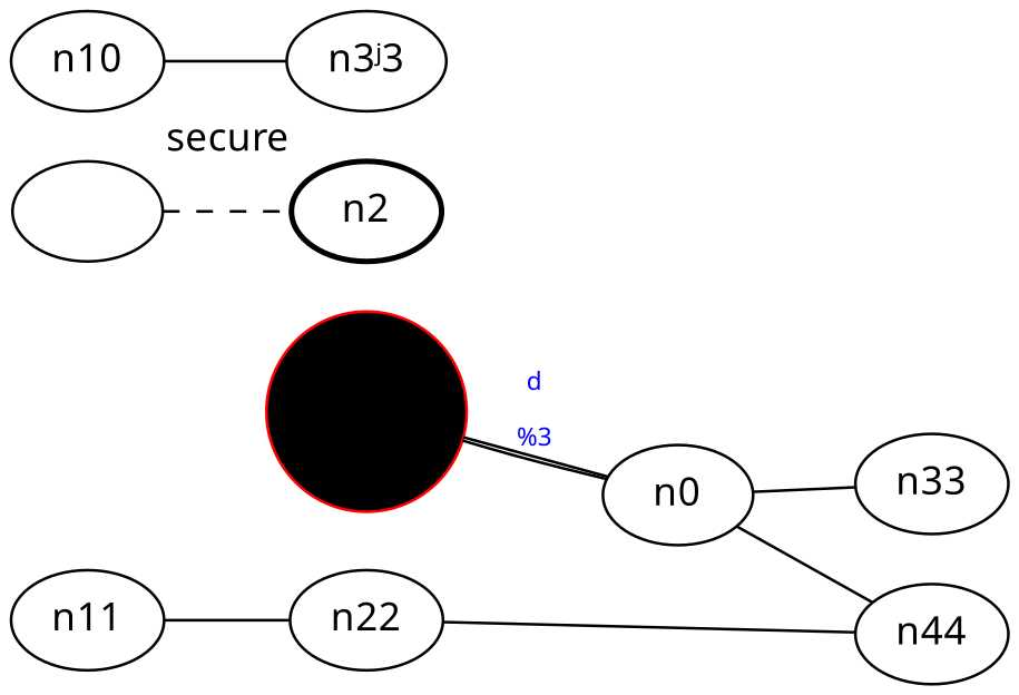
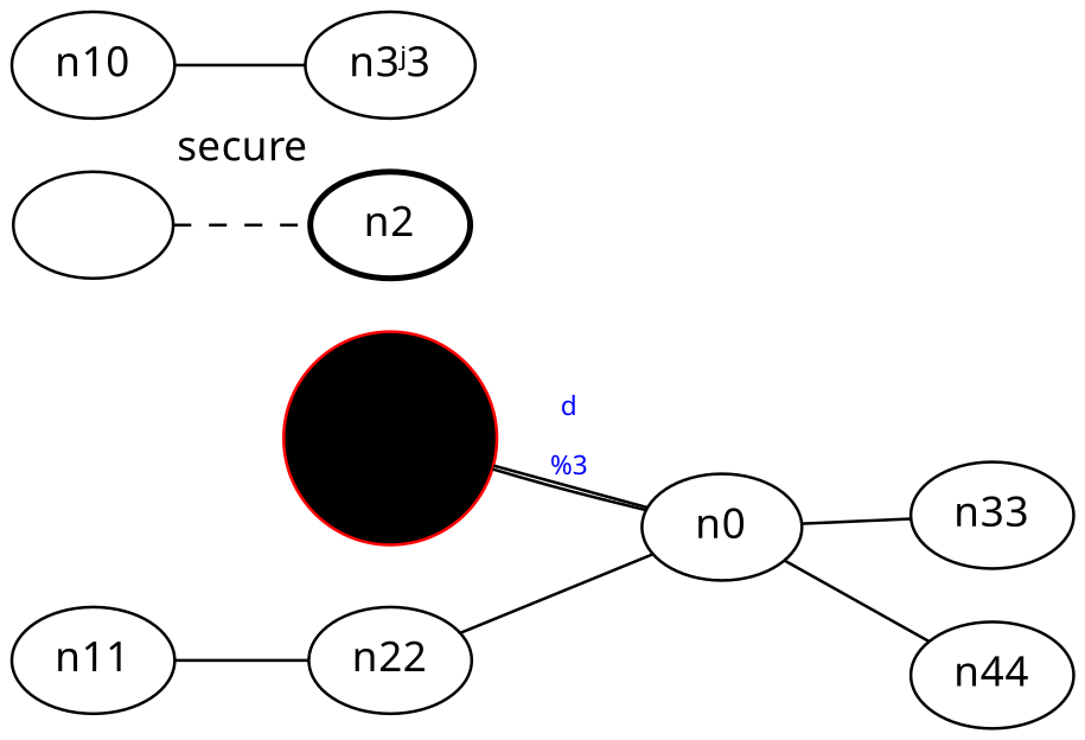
  graph {
    fontcolor=blue
    fontname="Noto Sans"
    rankdir=LR
    node [fontname="Noto Sans"]
    edge [fontname="Noto Sans"]
    n1 [color=red fillcolor="#1" height=1 style=filled width=1]
    n0
    n44
    n33
    n2 [style=bold xlabel=secure]
    "󠁿"
    n11
    n22
    n10
    "n3ʲ3"
    n1 -- n0 [fontcolor=blue fontsize=9 label="d\n\l\G"]
    n0 -- n1
    n0 -- n44
    n0 -- n33
    "󠁿" -- n2 [style=dashed]
    n11 -- n22
-   n22 -- n44
+   n22 -- n0
    n10 -- "n3ʲ3"
  }
